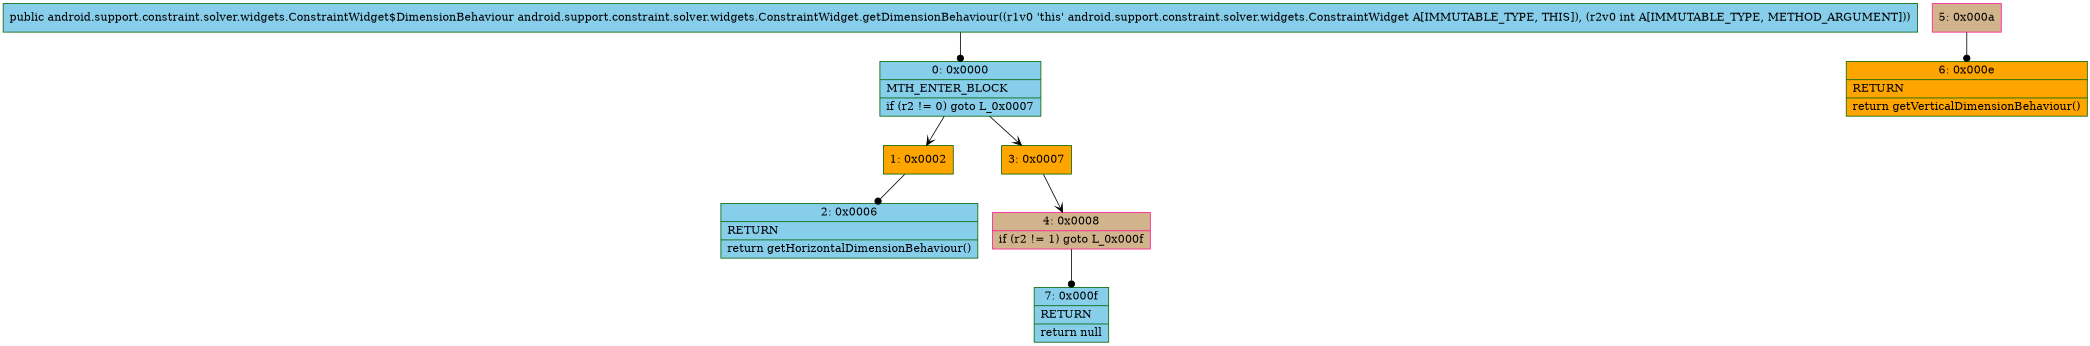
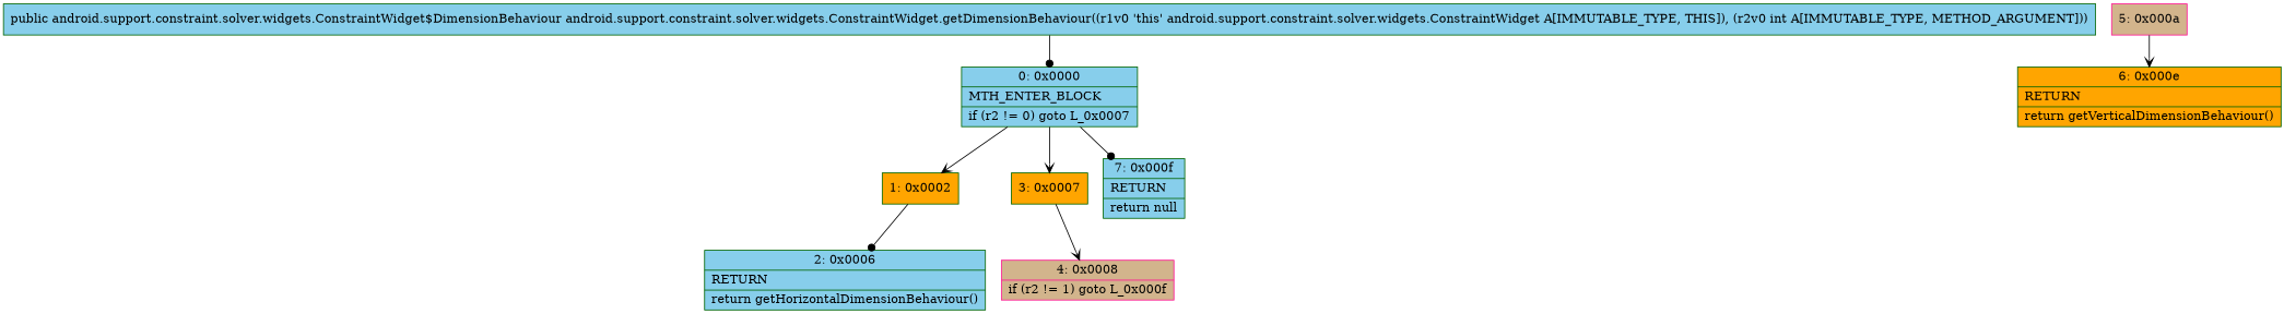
  digraph {
    node [color=darkgreen fillcolor=skyblue shape=record style=filled]
    edge [arrowhead=dot]
    n1 [label="{0\:\ 0x0000|MTH_ENTER_BLOCK\l|if (r2 != 0) goto L_0x0007\l}"]
    n2 [fillcolor=orange label="{1\:\ 0x0002}"]
    n3 [fillcolor=orange label="{3\:\ 0x0007}"]
    n4 [label="{2\:\ 0x0006|RETURN\l|return getHorizontalDimensionBehaviour()\l}"]
    n5 [color=deeppink fillcolor=tan label="{4\:\ 0x0008|if (r2 != 1) goto L_0x000f\l}"]
    n6 [label="{7\:\ 0x000f|RETURN\l|return null\l}"]
    n7 [color=deeppink fillcolor=tan label="{5\:\ 0x000a}"]
    n8 [fillcolor=orange label="{6\:\ 0x000e|RETURN\l|return getVerticalDimensionBehaviour()\l}"]
    n9 [label="{public android.support.constraint.solver.widgets.ConstraintWidget$DimensionBehaviour android.support.constraint.solver.widgets.ConstraintWidget.getDimensionBehaviour((r1v0 'this' android.support.constraint.solver.widgets.ConstraintWidget A[IMMUTABLE_TYPE, THIS]), (r2v0 int A[IMMUTABLE_TYPE, METHOD_ARGUMENT])) }"]
    n1 -> n2 [arrowhead=vee style=solid]
    n1 -> n3 [arrowhead=vee]
    n2 -> n4
    n3 -> n5 [arrowhead=vee]
-   n5 -> n6
-   n7 -> n8
+   n1 -> n6
+   n7 -> n8 [arrowhead=vee]
    n9 -> n1
  }
